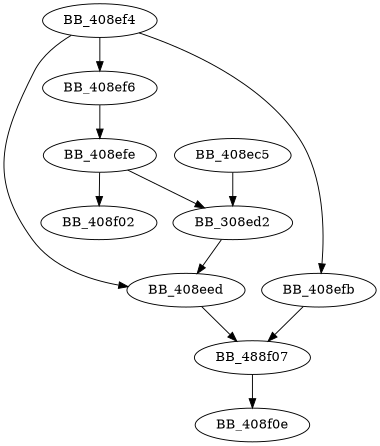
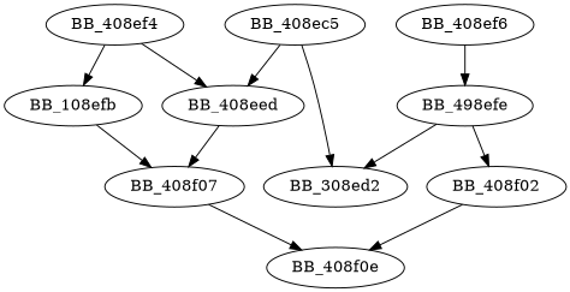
  digraph {
    fontname="DejaVu Serif"
    node [fontname="DejaVu Serif"]
    edge [fontname="DejaVu Serif"]
    n1 [label=BB_308ed2]
    BB_408ec5
    BB_408eed
-   BB_408f07 [label=BB_488f07]
+   BB_408f07
    BB_408ef4
    BB_408ef6
-   BB_408efb
+   BB_408efb [label=BB_108efb]
    BB_408f0e
-   BB_408efe
+   BB_408efe [label=BB_498efe]
    BB_408f02
-   n1 -> BB_408eed
+   BB_408ec5 -> BB_408eed
    BB_408ec5 -> n1
    BB_408eed -> BB_408f07
    BB_408f07 -> BB_408f0e
    BB_408ef4 -> BB_408eed
-   BB_408ef4 -> BB_408ef6
    BB_408ef4 -> BB_408efb
    BB_408ef6 -> BB_408efe
    BB_408efb -> BB_408f07
    BB_408efe -> n1
    BB_408efe -> BB_408f02
+   BB_408f02 -> BB_408f0e
  }
